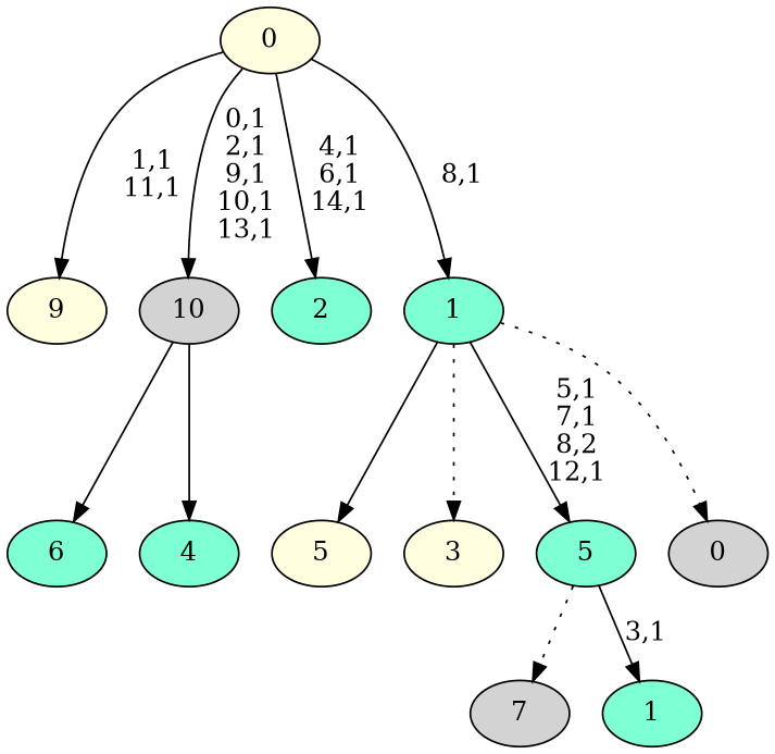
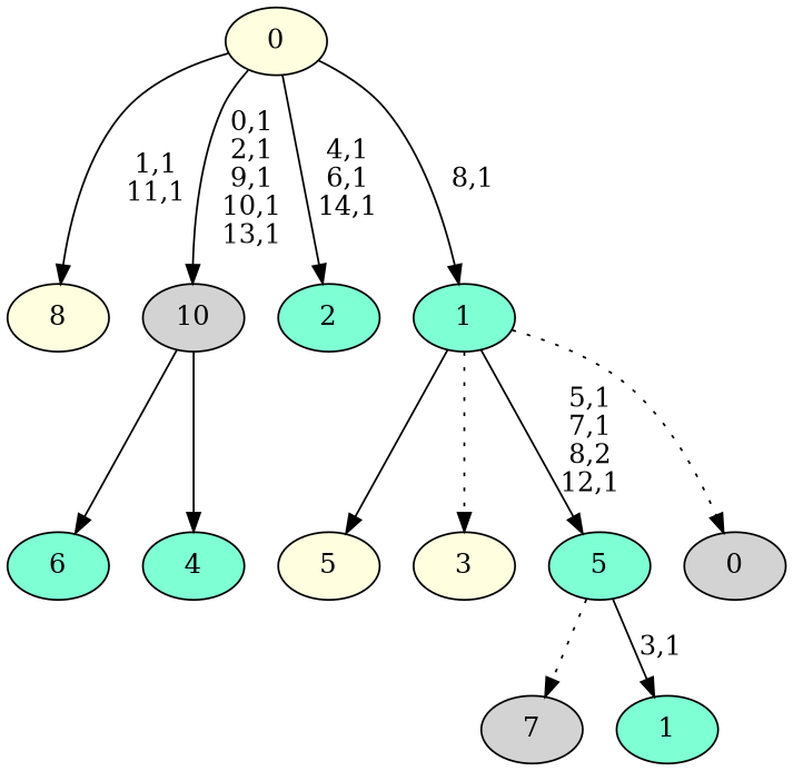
  digraph {
    node [fillcolor=aquamarine style=filled]
    edge [style=solid]
-   n1 [fillcolor=lightyellow label=9]
+   n1 [fillcolor=lightyellow label=8]
    n2 [fillcolor=lightgrey label=7]
    n3 [label=6]
    n4 [fillcolor=lightyellow label=5]
    n5 [label=4]
    n6 [fillcolor=lightgrey label=10]
    n7 [fillcolor=lightyellow label=3]
    n8 [label=2]
    n9 [label=1]
    5
    n11 [fillcolor=lightgrey label=0]
    1
    0 [fillcolor=lightyellow]
    n6 -> n3
    n6 -> n5
    5 -> n2 [style=dotted]
    5 -> n9 [label="3,1"]
    1 -> n4
    1 -> n7 [style=dotted]
    1 -> 5 [label="5,1\n7,1\n8,2\n12,1"]
    1 -> n11 [style=dotted]
    0 -> n1 [label="1,1\n11,1"]
    0 -> n6 [label="0,1\n2,1\n9,1\n10,1\n13,1"]
    0 -> n8 [label="4,1\n6,1\n14,1"]
    0 -> 1 [label="8,1"]
  }
